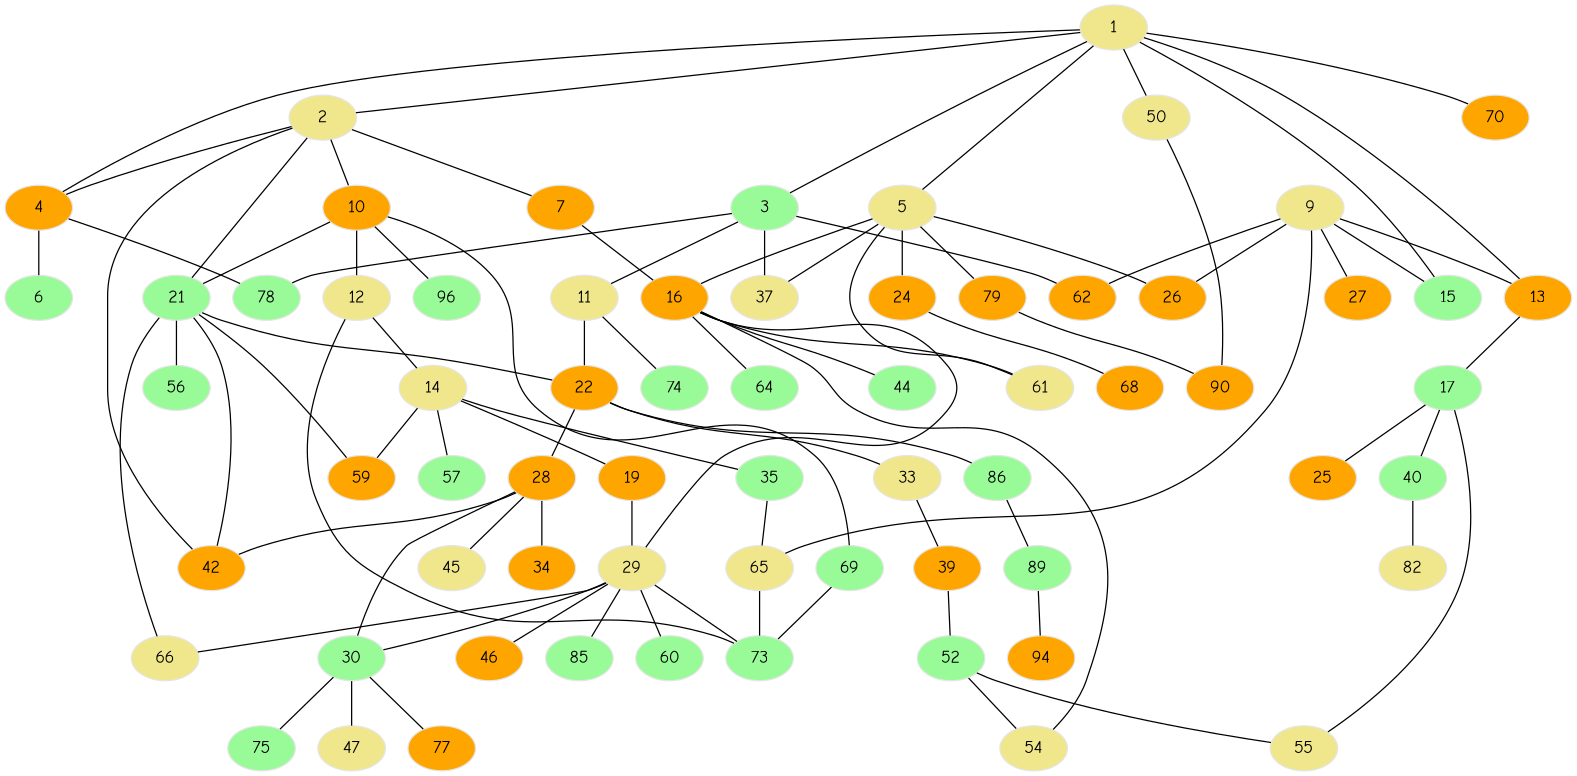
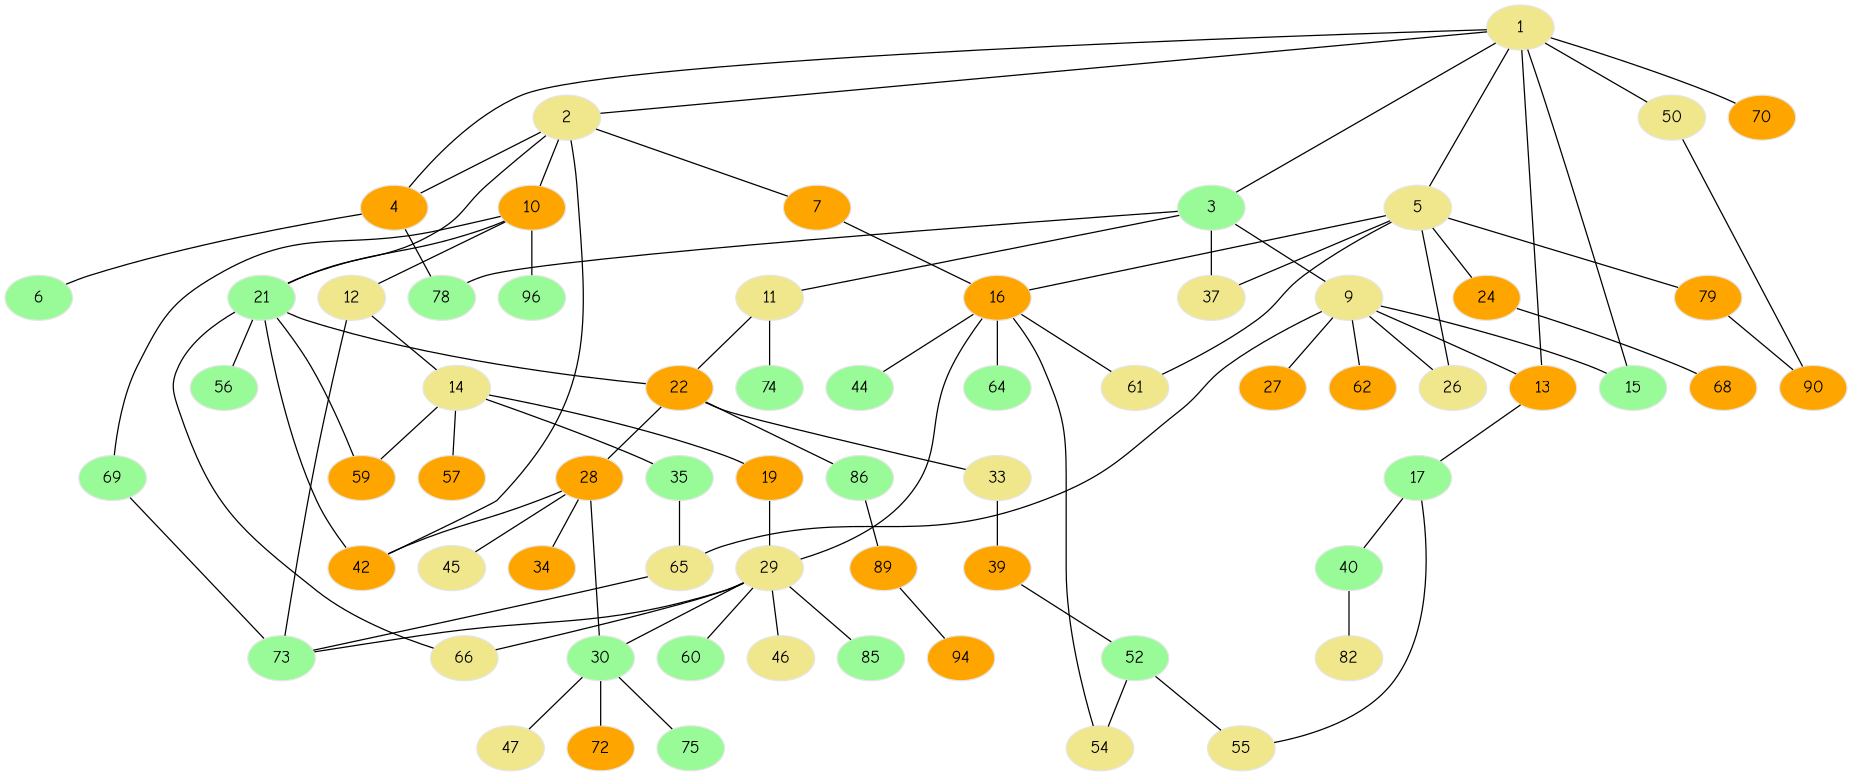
  graph {
    fontname="Comic Neue"
    node [color=gray90 fillcolor=palegreen fontname="Comic Neue" style=filled]
    edge [fontname="Comic Neue"]
    1 [fillcolor=khaki super="+41"]
    2 [fillcolor=khaki super="+38"]
    3 [super="+18"]
    4 [fillcolor=orange super="+80"]
    5 [fillcolor=khaki super="+8"]
    13 [fillcolor=orange]
    15
    50 [fillcolor=khaki]
    70 [fillcolor=orange]
    7 [fillcolor=orange]
    10 [fillcolor=orange super="+53"]
    21 [super="+43"]
    42 [fillcolor=orange super="+51"]
    9 [fillcolor=khaki super="+20"]
    11 [fillcolor=khaki super="+32"]
    37 [fillcolor=khaki]
    n17 [label=78]
    6 [super="+23"]
    16 [fillcolor=orange super="+98"]
    24 [fillcolor=orange super="+31"]
-   26 [fillcolor=orange super="+81"]
+   26 [fillcolor=khaki super="+81"]
    61 [fillcolor=khaki]
    79 [fillcolor=orange super="+91"]
    17 [super="+71"]
    90 [fillcolor=orange]
    12 [fillcolor=khaki super="+93"]
    69
    96
    22 [fillcolor=orange super="+87"]
    59 [fillcolor=orange]
    56
    66 [fillcolor=khaki]
    27 [fillcolor=orange]
    62 [fillcolor=orange super="+99"]
    65 [fillcolor=khaki]
    74
    29 [fillcolor=khaki super="+76"]
    44
    54 [fillcolor=khaki]
    64
    68 [fillcolor=orange]
    73 [super="+95"]
    14 [fillcolor=khaki super="+67"]
    28 [fillcolor=orange]
    33 [fillcolor=khaki super="+84"]
    86
    19 [fillcolor=orange]
    35
-   57
-   25 [fillcolor=orange]
+   57 [fillcolor=orange]
    40
    55 [fillcolor=khaki]
    60 [super="+78"]
    30 [super="+36"]
-   46 [fillcolor=orange]
+   46 [fillcolor=khaki]
    85
    82 [fillcolor=khaki super="+88"]
    34 [fillcolor=orange super="+63"]
    45 [fillcolor=khaki]
    39 [fillcolor=orange super="+49"]
-   89 [super="+100"]
+   89 [fillcolor=orange super="+100"]
    47 [fillcolor=khaki super="+92"]
-   72 [fillcolor=orange label=77]
+   72 [fillcolor=orange]
    75 [super="+77"]
    52 [super="+58"]
    94 [fillcolor=orange]
    1 -- 2
    1 -- 3
    1 -- 4
    1 -- 5
    1 -- 13
    1 -- 15
    1 -- 50
    1 -- 70
    2 -- 4
    2 -- 7
    2 -- 10
    2 -- 21
    2 -- 42
-   3 -- 62
+   3 -- 9
    3 -- 11
    3 -- 37
    3 -- n17
    4 -- n17
    4 -- 6
    5 -- 37
    5 -- 16
    5 -- 24
    5 -- 26
    5 -- 61
    5 -- 79
    13 -- 17
    50 -- 90
    7 -- 16
    10 -- 21
    10 -- 12
    10 -- 69
    10 -- 96
    21 -- 42
    21 -- 22
    21 -- 59
    21 -- 56 [weight=2]
    21 -- 66
    9 -- 13
    9 -- 15
    9 -- 26
    9 -- 27
    9 -- 62
    9 -- 65
    11 -- 22
    11 -- 74
    16 -- 61
    16 -- 29
    16 -- 44
    16 -- 54
    16 -- 64
    24 -- 68
    79 -- 90
-   17 -- 25
    17 -- 40
    17 -- 55
    12 -- 73
    12 -- 14
    69 -- 73
    22 -- 28
    22 -- 33
    22 -- 86
    65 -- 73
    29 -- 66
    29 -- 73
    29 -- 60
    29 -- 30
    29 -- 46
    29 -- 85
    14 -- 59 [weight=2]
    14 -- 19
    14 -- 35
    14 -- 57
    28 -- 42
    28 -- 30
    28 -- 34
    28 -- 45
    33 -- 39
    86 -- 89
    19 -- 29
    35 -- 65
    40 -- 82
    30 -- 47
    30 -- 72
    30 -- 75
    39 -- 52
    89 -- 94
    52 -- 54
    52 -- 55
  }
